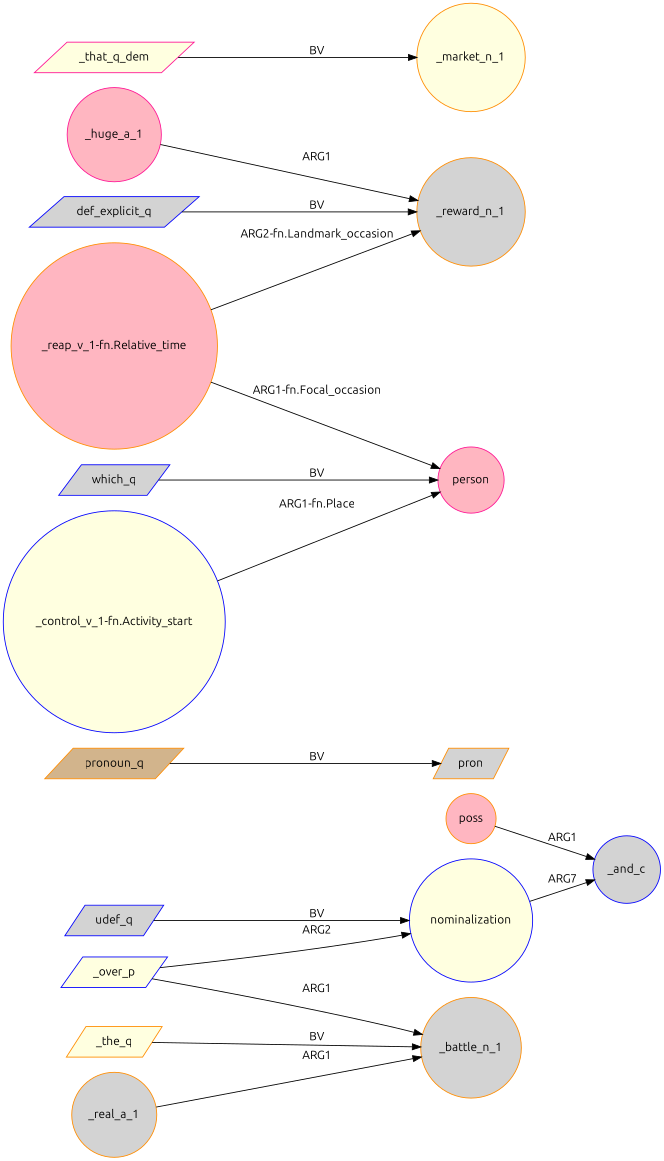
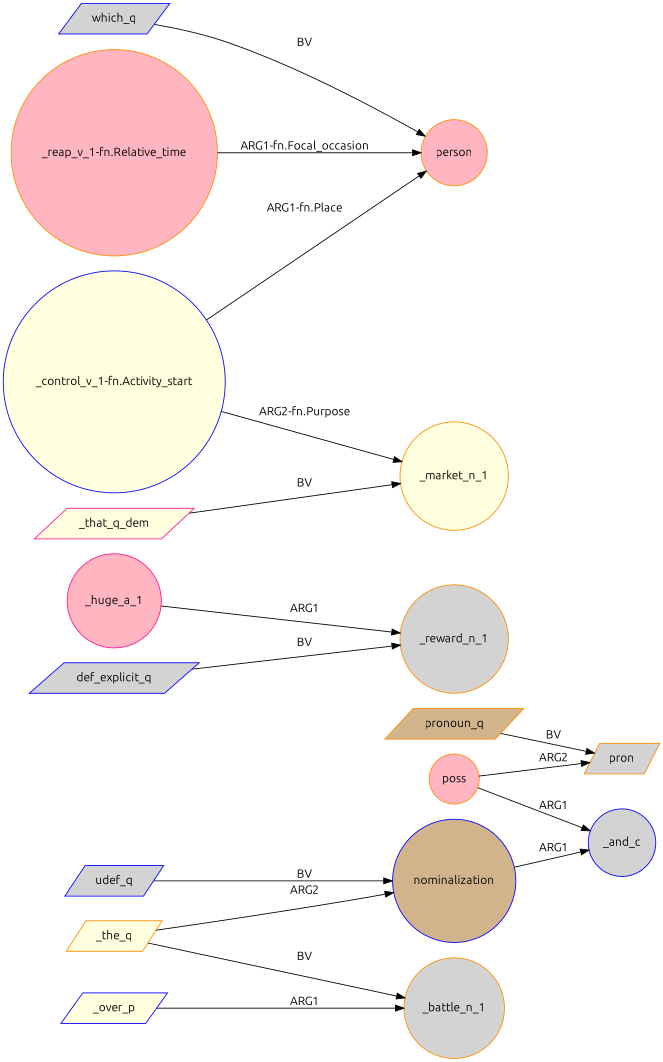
  digraph {
    fontname=Ubuntu
    rankdir=LR
    node [color=darkorange fillcolor=lightgrey fontname=Ubuntu shape=circle style=filled]
    edge [fontname=Ubuntu]
    poss [fillcolor=lightpink]
    pron [shape=parallelogram]
    _and_c [color=blue]
    _huge_a_1 [color=deeppink fillcolor=lightpink]
    _reward_n_1
    _over_p [color=blue fillcolor=lightyellow shape=parallelogram]
    _battle_n_1
-   nominalization [color=blue fillcolor=lightyellow]
+   nominalization [color=blue fillcolor=tan]
    which_q [color=blue shape=parallelogram]
-   person [color=deeppink fillcolor=lightpink]
+   person [fillcolor=lightpink]
    "_reap_v_1-fn.Relative_time" [fillcolor=lightpink]
-   _real_a_1
    _that_q_dem [color=deeppink fillcolor=lightyellow shape=parallelogram]
    _market_n_1 [fillcolor=lightyellow]
    "_control_v_1-fn.Activity_start" [color=blue fillcolor=lightyellow]
    pronoun_q [fillcolor=tan shape=parallelogram]
    def_explicit_q [color=blue shape=parallelogram]
    udef_q [color=blue shape=parallelogram]
    _the_q [fillcolor=lightyellow shape=parallelogram]
+   poss -> pron [label=ARG2]
    poss -> _and_c [label=ARG1]
    _huge_a_1 -> _reward_n_1 [label=ARG1]
    _over_p -> _battle_n_1 [label=ARG1]
-   _over_p -> nominalization [label=ARG2]
-   nominalization -> _and_c [label=ARG7]
+   _the_q -> nominalization [label=ARG2]
+   nominalization -> _and_c [label=ARG1]
    which_q -> person [label=BV]
-   "_reap_v_1-fn.Relative_time" -> _reward_n_1 [label="ARG2-fn.Landmark_occasion"]
    "_reap_v_1-fn.Relative_time" -> person [label="ARG1-fn.Focal_occasion"]
-   _real_a_1 -> _battle_n_1 [label=ARG1]
    _that_q_dem -> _market_n_1 [label=BV]
    "_control_v_1-fn.Activity_start" -> person [label="ARG1-fn.Place"]
+   "_control_v_1-fn.Activity_start" -> _market_n_1 [label="ARG2-fn.Purpose"]
    pronoun_q -> pron [label=BV]
    def_explicit_q -> _reward_n_1 [label=BV]
    udef_q -> nominalization [label=BV]
    _the_q -> _battle_n_1 [label=BV]
  }
